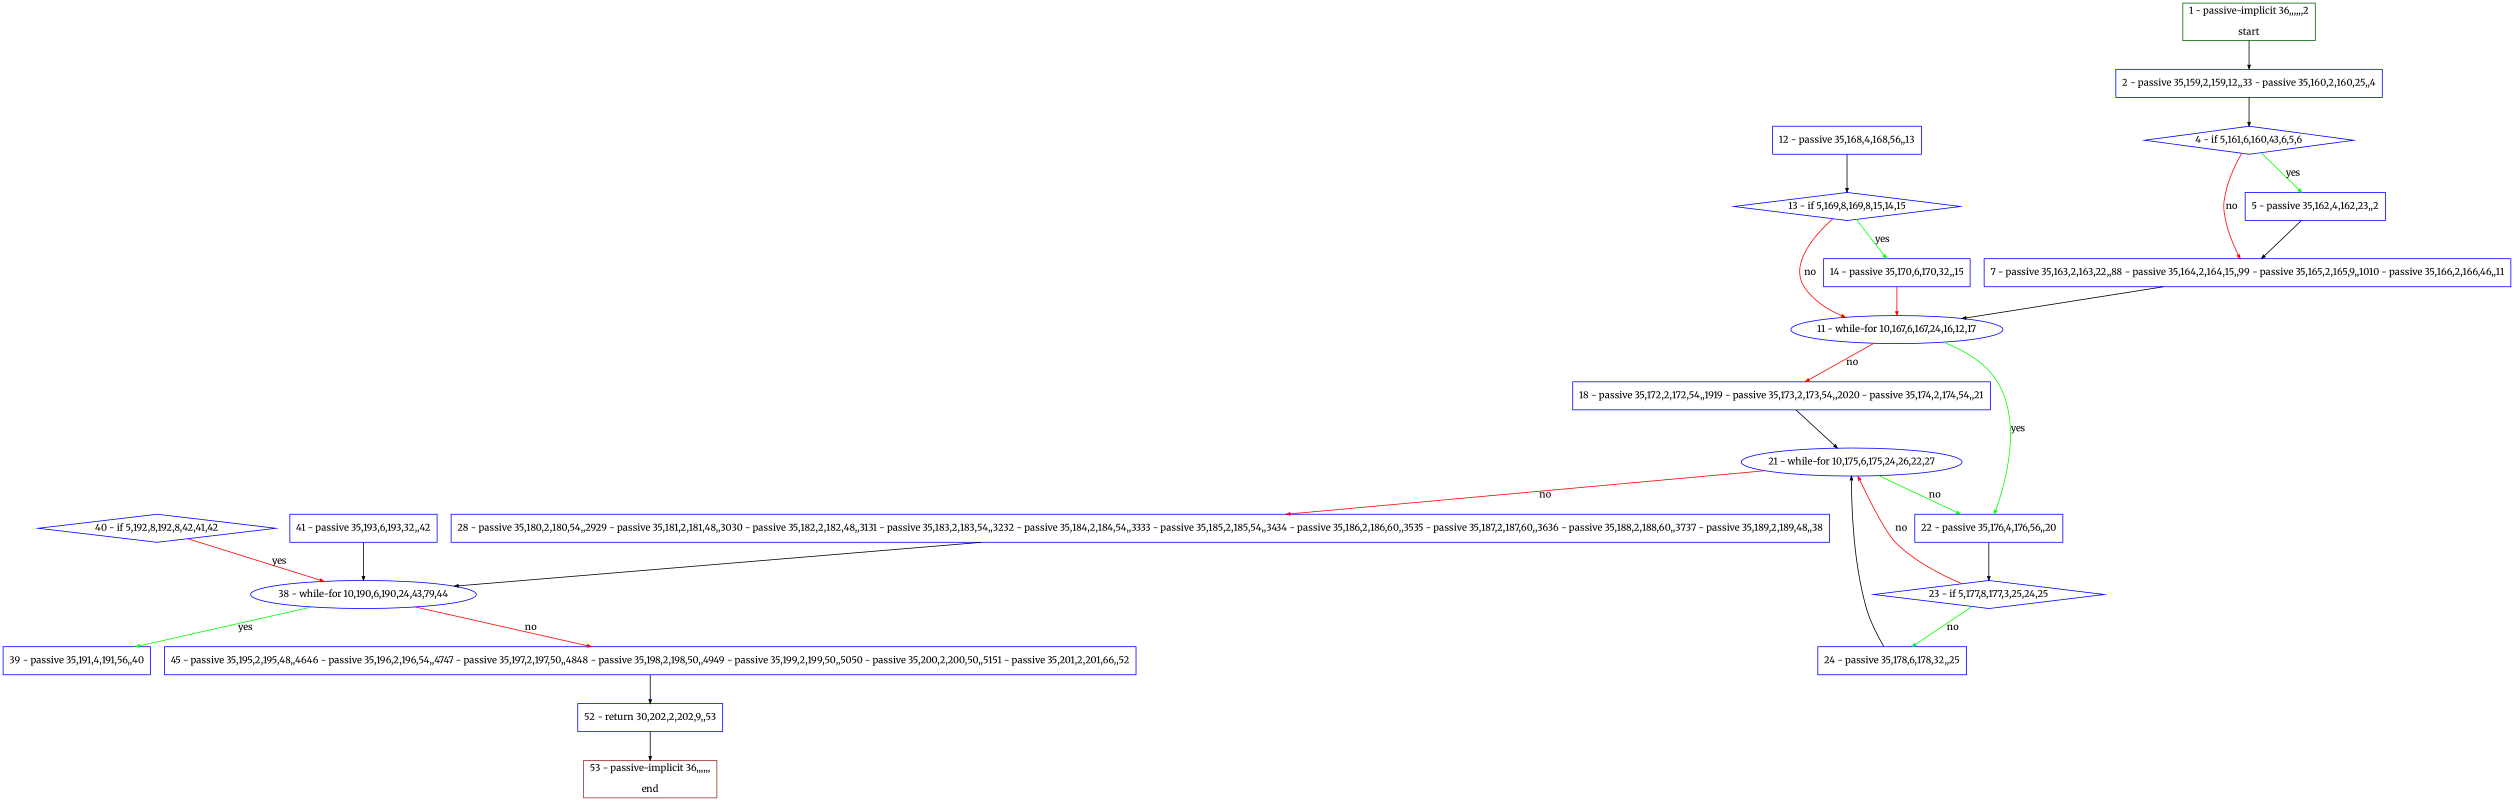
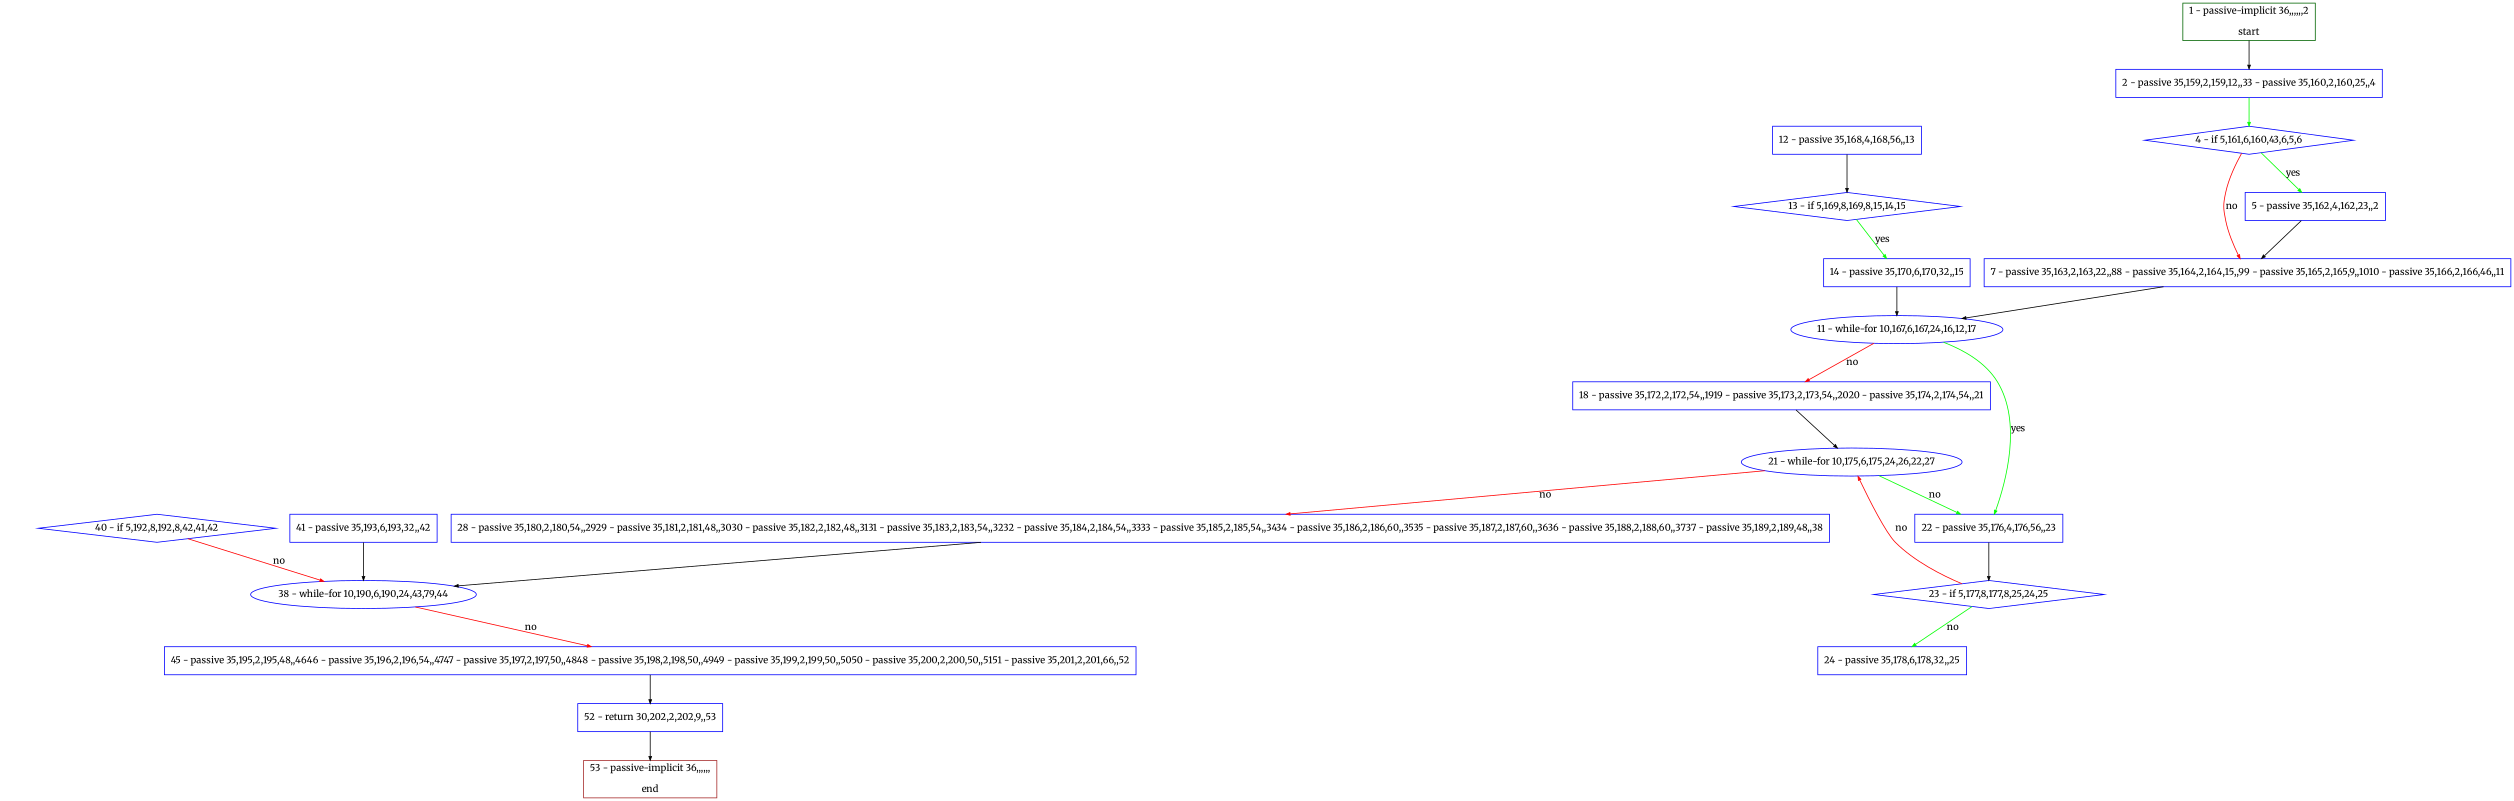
  digraph {
    bgcolor=white
    compound=true
    fillcolor="#FFFFCC"
    fontname=Merriweather
    fontsize=12
    pack=true
    packmode=clust
    style="rounded,filled"
    node [color="#0000ff" compound=true fillcolor="#ffffff" fixedsize=false fontname=Merriweather fontsize=12 node_initialized=no shape=box style=filled]
    edge [arrowhead=normal arrowsize=0.5 arrowtail=none color="#000000" compound=true dir=forward fontcolor=black fontname=Merriweather fontsize=12]
    n1 [label="2 - passive 35,159,2,159,12,,33 - passive 35,160,2,160,25,,4"]
    n2 [label="4 - if 5,161,6,160,43,6,5,6" shape=diamond]
    n3 [label="5 - passive 35,162,4,162,23,,2"]
    n4 [label="7 - passive 35,163,2,163,22,,88 - passive 35,164,2,164,15,,99 - passive 35,165,2,165,9,,1010 - passive 35,166,2,166,46,,11"]
    n5 [color="#006400" label="1 - passive-implicit 36,,,,,,2\n\nstart"]
    n6 [label="11 - while-for 10,167,6,167,24,16,12,17" shape=oval]
    n7 [label="18 - passive 35,172,2,172,54,,1919 - passive 35,173,2,173,54,,2020 - passive 35,174,2,174,54,,21"]
-   n8 [label="22 - passive 35,176,4,176,56,,20"]
+   n8 [label="22 - passive 35,176,4,176,56,,23"]
    n9 [label="12 - passive 35,168,4,168,56,,13"]
    n10 [label="13 - if 5,169,8,169,8,15,14,15" shape=diamond]
    n11 [label="21 - while-for 10,175,6,175,24,26,22,27" shape=oval]
    n12 [label="14 - passive 35,170,6,170,32,,15"]
    n13 [label="28 - passive 35,180,2,180,54,,2929 - passive 35,181,2,181,48,,3030 - passive 35,182,2,182,48,,3131 - passive 35,183,2,183,54,,3232 - passive 35,184,2,184,54,,3333 - passive 35,185,2,185,54,,3434 - passive 35,186,2,186,60,,3535 - passive 35,187,2,187,60,,3636 - passive 35,188,2,188,60,,3737 - passive 35,189,2,189,48,,38"]
-   n14 [label="23 - if 5,177,8,177,3,25,24,25" shape=diamond]
+   n14 [label="23 - if 5,177,8,177,8,25,24,25" shape=diamond]
    n15 [label="38 - while-for 10,190,6,190,24,43,79,44" shape=oval]
    n16 [label="24 - passive 35,178,6,178,32,,25"]
-   n17 [label="39 - passive 35,191,4,191,56,,40"]
    n18 [label="45 - passive 35,195,2,195,48,,4646 - passive 35,196,2,196,54,,4747 - passive 35,197,2,197,50,,4848 - passive 35,198,2,198,50,,4949 - passive 35,199,2,199,50,,5050 - passive 35,200,2,200,50,,5151 - passive 35,201,2,201,66,,52"]
    n19 [label="52 - return 30,202,2,202,9,,53"]
    n20 [label="40 - if 5,192,8,192,8,42,41,42" shape=diamond]
    n21 [color="#a52a2a" label="53 - passive-implicit 36,,,,,,\n\nend"]
    n22 [label="41 - passive 35,193,6,193,32,,42"]
-   n1 -> n2
+   n1 -> n2 [color="#00ff00"]
    n2 -> n3 [color="#00ff00" label=yes]
    n2 -> n4 [color="#ff0000" label=no]
    n3 -> n4
    n4 -> n6
    n5 -> n1
    n6 -> n7 [color="#ff0000" label=no]
    n6 -> n8 [color="#00ff00" label=yes]
    n7 -> n11
    n8 -> n14
    n9 -> n10
-   n10 -> n6 [color="#ff0000" label=no]
    n10 -> n12 [color="#00ff00" label=yes]
    n11 -> n8 [color="#00ff00" label=no]
    n11 -> n13 [color="#ff0000" label=no]
-   n12 -> n6 [color="#ff0000"]
+   n12 -> n6
    n13 -> n15
    n14 -> n11 [color="#ff0000" label=no]
    n14 -> n16 [color="#00ff00" label=no]
-   n15 -> n17 [color="#00ff00" label=yes]
    n15 -> n18 [color="#ff0000" label=no]
-   n16 -> n11
    n18 -> n19
    n19 -> n21
-   n20 -> n15 [color="#ff0000" label=yes]
+   n20 -> n15 [color="#ff0000" label=no]
    n22 -> n15
  }
